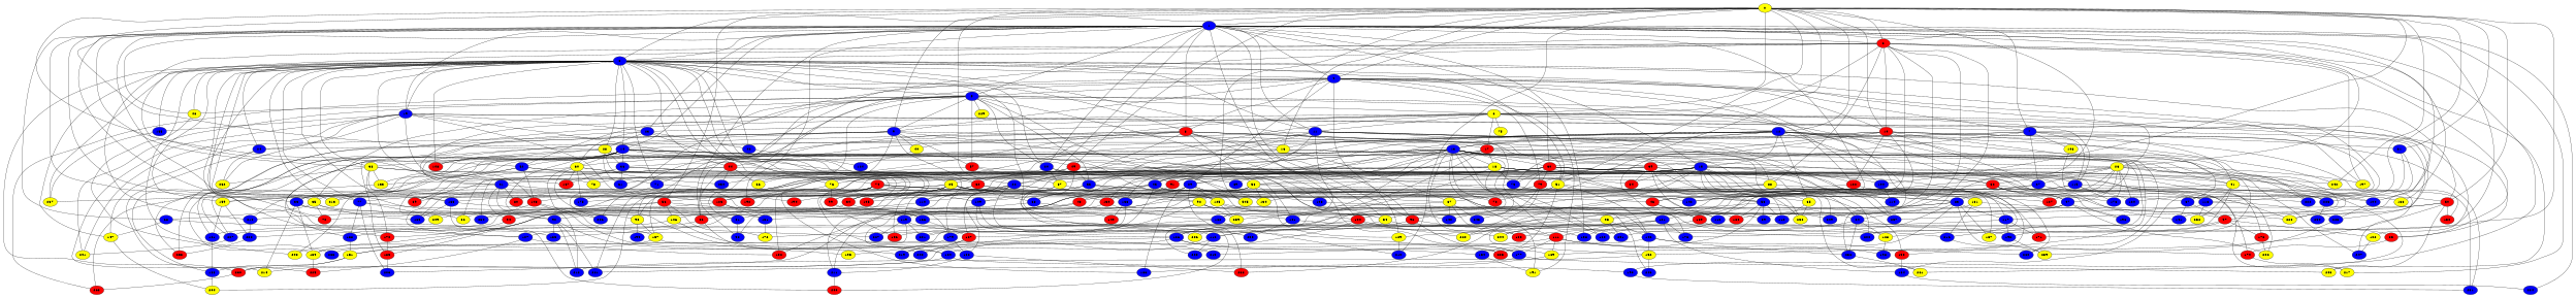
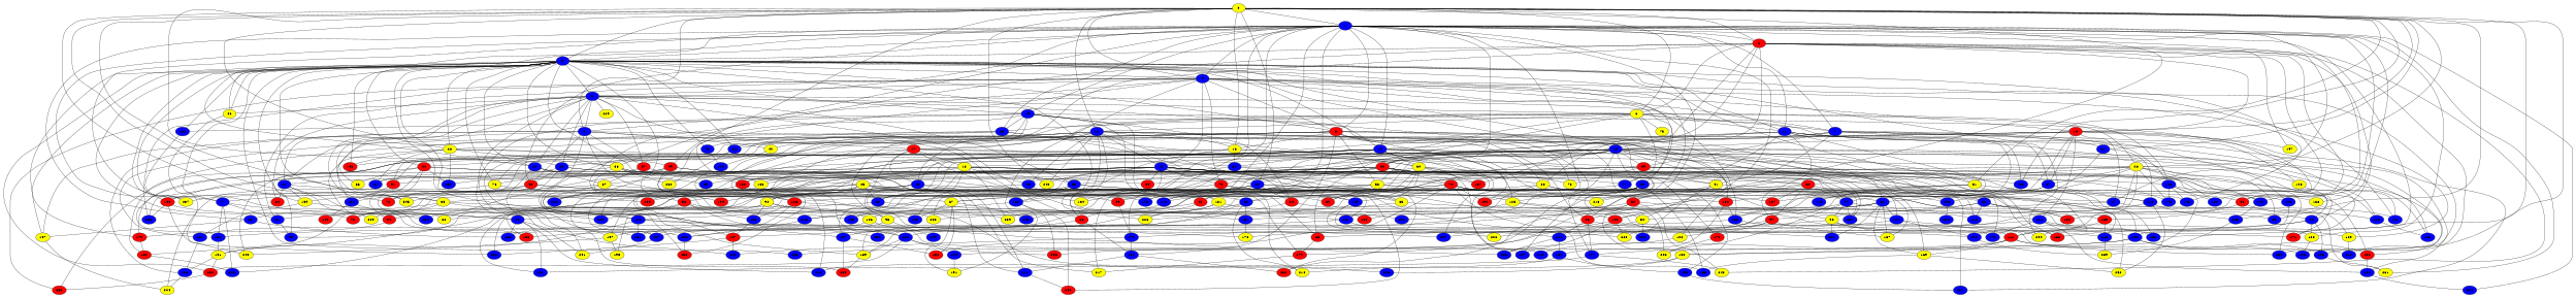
  graph {
    node [fillcolor=blue style=filled]
    0 [fillcolor=yellow]
    1
    2 [fillcolor=red]
    3
    4
    6 [fillcolor=yellow]
    9
    10 [fillcolor=red]
    12
    16 [fillcolor=yellow]
    22
    28 [fillcolor=yellow]
    31
    37
    49 [fillcolor=red]
    50 [fillcolor=red]
    51 [fillcolor=yellow]
    52
    56 [fillcolor=red]
    59
    72 [fillcolor=red]
    100
    n23 [fillcolor=yellow label=545]
    193
    210
    242 [fillcolor=yellow]
    5
    7
    8 [fillcolor=red]
    11
    14
    19
    20
    23
    26 [fillcolor=yellow]
    30 [fillcolor=red]
    33
    38 [fillcolor=yellow]
    46 [fillcolor=red]
    48 [fillcolor=yellow]
    62 [fillcolor=red]
    68
    77
    86 [fillcolor=red]
    90
    96 [fillcolor=red]
    104
    128 [fillcolor=yellow]
    144 [fillcolor=red]
    158
    163
    168 [fillcolor=yellow]
    192 [fillcolor=red]
    217 [fillcolor=yellow]
    224
    261 [fillcolor=yellow]
    64
    85 [fillcolor=red]
    88 [fillcolor=yellow]
    93 [fillcolor=yellow]
    167 [fillcolor=red]
    180 [fillcolor=red]
    197 [fillcolor=yellow]
    218
    236
    243 [fillcolor=yellow]
    13
    24
    25 [fillcolor=yellow]
    35 [fillcolor=yellow]
    42
    44 [fillcolor=red]
    70 [fillcolor=red]
    71
    76 [fillcolor=yellow]
    105 [fillcolor=red]
    107
    119
    141
    143 [fillcolor=red]
    147 [fillcolor=yellow]
    148 [fillcolor=red]
    155
    159 [fillcolor=yellow]
    164
    170 [fillcolor=red]
    213 [fillcolor=yellow]
    230 [fillcolor=red]
    233
    237 [fillcolor=yellow]
    244 [fillcolor=yellow]
    15
    29
    79 [fillcolor=red]
    81
    102 [fillcolor=yellow]
    122 [fillcolor=red]
    129 [fillcolor=yellow]
    142
    191 [fillcolor=yellow]
    256
    263 [fillcolor=red]
    66 [fillcolor=yellow]
    17 [fillcolor=red]
    75 [fillcolor=yellow]
    115
    253 [fillcolor=red]
    228 [fillcolor=yellow]
    21
    57 [fillcolor=red]
    40 [fillcolor=yellow]
    123 [fillcolor=red]
    183 [fillcolor=red]
    188
    27
    91 [fillcolor=red]
    113
    121
    127 [fillcolor=red]
    231
    45
    47
    60 [fillcolor=yellow]
    65 [fillcolor=yellow]
    73
    130 [fillcolor=red]
    136
    150 [fillcolor=red]
    209
    222
    247
    36
    32 [fillcolor=red]
    67 [fillcolor=yellow]
    138
    53
    34 [fillcolor=red]
    110
    179
    240 [fillcolor=red]
    250
    156 [fillcolor=red]
    61
    118
    226
    97 [fillcolor=red]
    55
    84 [fillcolor=red]
    140
    149 [fillcolor=red]
    117
    82 [fillcolor=yellow]
    152 [fillcolor=yellow]
    146
    154
    89 [fillcolor=red]
    106 [fillcolor=yellow]
    151 [fillcolor=yellow]
    166
    172 [fillcolor=yellow]
    114
    239 [fillcolor=yellow]
    80 [fillcolor=red]
    177
    196
    229 [fillcolor=yellow]
    241 [fillcolor=yellow]
    39 [fillcolor=red]
    41 [fillcolor=yellow]
    108 [fillcolor=yellow]
    223
    54 [fillcolor=yellow]
    58 [fillcolor=yellow]
    182
    185 [fillcolor=red]
    212
    63
    160
    162
    198
    260
    99 [fillcolor=red]
    103
    125 [fillcolor=yellow]
    133 [fillcolor=yellow]
    139 [fillcolor=yellow]
    227
    78 [fillcolor=yellow]
    120
    214 [fillcolor=yellow]
    232 [fillcolor=yellow]
    87 [fillcolor=yellow]
    69
    157 [fillcolor=yellow]
    161
    111 [fillcolor=red]
    176
    95 [fillcolor=yellow]
    131
    171 [fillcolor=red]
    74 [fillcolor=red]
    190
    221
    258 [fillcolor=yellow]
    101
    194 [fillcolor=red]
    216
    189 [fillcolor=red]
    248 [fillcolor=yellow]
    175
    135
    203
    249 [fillcolor=yellow]
    219
    116
    205
    220 [fillcolor=yellow]
    251
    165
    235 [fillcolor=red]
    174 [fillcolor=red]
    137 [fillcolor=yellow]
    201
    199
    238
    18 [fillcolor=yellow]
    83
    153 [fillcolor=red]
    173
    187 [fillcolor=red]
    207
    257
    225 [fillcolor=red]
    92 [fillcolor=yellow]
    98
    211
    124
    169 [fillcolor=yellow]
    234
    204 [fillcolor=yellow]
    132 [fillcolor=red]
    126
    208
    200
    262 [fillcolor=red]
    43 [fillcolor=red]
    186
    245
    94 [fillcolor=red]
    134 [fillcolor=yellow]
    112
    252 [fillcolor=yellow]
    206 [fillcolor=yellow]
    178 [fillcolor=red]
    109
    195 [fillcolor=yellow]
    202 [fillcolor=yellow]
    184
    181 [fillcolor=yellow]
    259 [fillcolor=yellow]
    255
    215
    246
    254
    0 -- 1
    0 -- 2
    0 -- 3
    0 -- 4
    0 -- 6
    0 -- 9
    0 -- 10
    0 -- 12
    0 -- 16
    0 -- 22
    0 -- 28
    0 -- 31
    0 -- 37
    0 -- 49
    0 -- 50
    0 -- 51
    0 -- 52
    0 -- 56
    0 -- 59
    0 -- 72
    0 -- 100
    0 -- n23
    0 -- 193
    0 -- 210
    0 -- 242
    1 -- 2
    1 -- 3
    1 -- 4
    1 -- 5
    1 -- 7
    1 -- 8
    1 -- 11
    1 -- 14
    1 -- 19
    1 -- 20
    1 -- 23
    1 -- 26
    1 -- 30
    1 -- 33
    1 -- 38
    1 -- 46
    1 -- 48
    1 -- 62
    1 -- 68
    1 -- 77
    1 -- 86
    1 -- 90
    1 -- 96
    1 -- 104
    1 -- 128
    1 -- 144
    1 -- 158
    1 -- 163
    1 -- 168
    1 -- 192
    1 -- 217
    1 -- 224
    1 -- 261
    2 -- 3
    2 -- 6
    2 -- 10
    2 -- 46
    2 -- 64
    2 -- 85
    2 -- 88
    2 -- 93
    2 -- 167
    2 -- 180
    2 -- 197
    2 -- 218
    2 -- 236
    2 -- 243
    3 -- 4
    3 -- 28
    3 -- 50
    3 -- 51
    3 -- 5
    3 -- 8
    3 -- 11
    3 -- 14
    3 -- 19
    3 -- 20
    3 -- 38
    3 -- 48
    3 -- 77
    3 -- 163
    3 -- 13
    3 -- 24
    3 -- 25
    3 -- 35
    3 -- 42
    3 -- 44
    3 -- 70
    3 -- 71
    3 -- 76
    3 -- 105
    3 -- 107
    3 -- 119
    3 -- 141
    3 -- 143
    3 -- 147
    3 -- 148
    3 -- 155
    3 -- 159
    3 -- 164
    3 -- 170
    3 -- 213
    3 -- 230
    3 -- 233
    3 -- 237
    3 -- 244
    4 -- 9
    4 -- 10
    4 -- 5
    4 -- 7
    4 -- 8
    4 -- 15
    4 -- 29
    4 -- 79
    4 -- 81
    4 -- 102
    4 -- 122
    4 -- 129
    4 -- 142
    4 -- 191
    4 -- 256
    4 -- 263
    6 -- 12
    6 -- 22
    6 -- 7
    6 -- 11
    6 -- 23
    6 -- 26
    6 -- 71
-   6 -- 66
    6 -- 17
    6 -- 75
    6 -- 115
    6 -- 253
    6 -- 228
    9 -- 62
    9 -- 147
    9 -- 17
    9 -- 253
    9 -- 21
    9 -- 57
    9 -- 40
    9 -- 123
    9 -- 183
    9 -- 188
    10 -- 37
    10 -- 30
    10 -- 197
    10 -- 13
    10 -- 122
    10 -- 27
    10 -- 91
    10 -- 113
    10 -- 121
    10 -- 127
    10 -- 231
    12 -- 16
    12 -- 242
    12 -- 76
    12 -- 15
    12 -- 17
    12 -- 228
    12 -- 45
    12 -- 47
    12 -- 60
    12 -- 65
    12 -- 73
    12 -- 130
    12 -- 136
    12 -- 150
    12 -- 209
    12 -- 222
    12 -- 247
    16 -- 26
    16 -- 45
    16 -- 36
    16 -- 32
    16 -- 67
    16 -- 138
    22 -- 35
    22 -- 237
    22 -- 81
    22 -- 142
    22 -- 53
    22 -- 34
    22 -- 110
    22 -- 179
    22 -- 240
    28 -- 49
    28 -- 38
    28 -- 148
    28 -- 36
    28 -- 250
    28 -- 156
    28 -- 61
    31 -- 118
    31 -- 226
    37 -- 141
    37 -- 97
    49 -- 93
    49 -- 61
    49 -- 55
    49 -- 84
    49 -- 140
    49 -- 149
    50 -- 243
    50 -- 150
    50 -- 117
    50 -- 82
    50 -- 152
    51 -- 130
    51 -- 110
    51 -- 118
    51 -- 146
    51 -- 154
    52 -- 62
    52 -- 71
    52 -- 143
    52 -- 82
    52 -- 89
    56 -- 70
    56 -- 106
    56 -- 151
    56 -- 166
    56 -- 172
    100 -- 114
    193 -- 239
    5 -- 6
    5 -- 9
    5 -- 52
    5 -- 100
    5 -- n23
    5 -- 20
    5 -- 48
    5 -- 86
    5 -- 35
    5 -- 66
    5 -- 21
    5 -- 57
    5 -- 55
    5 -- 80
    5 -- 177
    5 -- 196
    5 -- 229
    5 -- 241
    7 -- 31
    7 -- 13
    7 -- 24
    7 -- 115
    7 -- 27
    7 -- 39
    7 -- 41
    7 -- 108
    7 -- 223
    8 -- 16
    8 -- 51
    8 -- 96
    8 -- 192
    8 -- 88
    8 -- 44
    8 -- 40
    8 -- 53
    8 -- 54
    8 -- 58
    8 -- 182
    8 -- 185
    8 -- 212
    11 -- 14
    11 -- 29
    11 -- 97
    11 -- 55
    11 -- 114
    11 -- 63
    11 -- 160
    11 -- 162
    11 -- 198
    11 -- 260
    14 -- 52
    14 -- 59
    14 -- 148
    14 -- 213
    14 -- 263
    14 -- 91
    14 -- 60
    14 -- 247
    14 -- 36
    14 -- 99
    14 -- 103
    14 -- 125
    14 -- 133
    14 -- 139
    14 -- 227
    19 -- 23
    19 -- 85
    19 -- 24
    19 -- 155
    19 -- 123
    19 -- 34
    19 -- 241
    19 -- 78
    19 -- 120
    19 -- 214
    19 -- 232
    20 -- 217
    20 -- 87
    20 -- 69
    20 -- 157
    23 -- 28
    23 -- 42
    23 -- 60
    23 -- 34
    23 -- 161
    26 -- 104
    26 -- 27
    26 -- 47
    26 -- 32
-   26 -- 197
+   26 -- 108
    26 -- 58
    26 -- 120
    26 -- 111
    26 -- 176
    26 -- 95
    26 -- 131
    26 -- 171
    30 -- 79
    30 -- 231
    30 -- 73
    30 -- 32
    30 -- 67
    30 -- 226
    30 -- 117
    30 -- 185
    30 -- 133
    30 -- 74
    30 -- 190
    30 -- 221
    30 -- 258
    33 -- 93
    33 -- 139
    33 -- 214
    33 -- 131
    38 -- 170
    38 -- 133
    38 -- 232
    38 -- 101
    38 -- 194
    38 -- 216
    46 -- 113
    46 -- 189
    48 -- 248
    62 -- 72
    62 -- 77
    62 -- 67
    62 -- 175
    68 -- 147
    68 -- 135
    77 -- 81
    77 -- 138
    77 -- 203
    77 -- 249
    86 -- 107
    86 -- 182
    90 -- 212
    90 -- 221
    90 -- 135
    90 -- 219
    96 -- 177
    96 -- 111
    96 -- 116
    104 -- 223
    128 -- 198
    144 -- 227
    144 -- 205
    144 -- 220
    144 -- 251
    163 -- 240
    163 -- 165
    163 -- 235
    64 -- 128
    64 -- 85
    64 -- 236
    64 -- 183
    85 -- 174
    88 -- 104
    88 -- 139
    88 -- 137
    88 -- 201
    93 -- 157
    93 -- 199
    218 -- 238
    236 -- 261
    13 -- 72
    13 -- 30
    13 -- 33
    13 -- 158
    13 -- 218
    13 -- 15
    13 -- 29
    13 -- 183
    13 -- 39
    13 -- 58
    13 -- 63
    13 -- 160
    13 -- 162
    13 -- 99
    13 -- 87
    13 -- 111
    13 -- 101
    13 -- 18
    13 -- 83
    13 -- 153
    13 -- 173
    13 -- 187
    13 -- 207
    13 -- 257
    24 -- 232
    24 -- 225
    25 -- 33
    25 -- 46
    25 -- 105
    25 -- 143
    25 -- 156
    25 -- 63
    25 -- 83
    25 -- 92
    25 -- 98
    25 -- 211
    35 -- 68
    35 -- 70
    35 -- 119
    35 -- 165
    42 -- 124
    44 -- 66
    44 -- 250
    44 -- 82
    44 -- 153
    44 -- 98
    44 -- 169
    44 -- 234
    71 -- 95
    71 -- 175
    76 -- 99
    76 -- 204
    107 -- 225
    107 -- 132
    119 -- 151
    119 -- 227
    119 -- 201
    119 -- 126
    143 -- 256
    143 -- 234
    143 -- 208
    147 -- 204
    155 -- 237
    159 -- 161
    159 -- 238
    164 -- 224
    170 -- 185
    230 -- 263
    15 -- 22
    15 -- 56
    15 -- 242
    15 -- 64
    15 -- 76
    15 -- 79
    15 -- 122
    15 -- 65
    15 -- 209
    15 -- 84
    15 -- 260
    15 -- 69
    15 -- 176
    15 -- 165
    15 -- 257
    15 -- 92
    15 -- 200
    15 -- 262
    29 -- n23
    29 -- 106
    29 -- 54
    29 -- 125
    29 -- 262
    29 -- 43
    29 -- 186
    79 -- 261
    79 -- 194
    79 -- 220
    79 -- 245
    81 -- 98
    102 -- 247
    122 -- 222
    122 -- 126
    129 -- 210
    17 -- 45
    17 -- 222
    17 -- 39
    17 -- 41
    17 -- 248
    17 -- 205
    17 -- 18
    17 -- 134
    115 -- 168
    115 -- 142
    115 -- 152
    115 -- 120
    115 -- 176
    21 -- 37
    21 -- 90
    21 -- 159
    21 -- 80
    21 -- 94
    57 -- 256
    57 -- 87
    57 -- 174
    40 -- 124
    123 -- 166
    123 -- 131
    123 -- 238
    188 -- 204
    27 -- 118
    27 -- 220
    27 -- 83
    91 -- 136
    113 -- 160
    121 -- 158
    121 -- 164
    121 -- 129
    121 -- 156
    121 -- 173
    45 -- 159
    45 -- 125
    45 -- 258
    45 -- 211
    45 -- 109
    45 -- 195
    47 -- 121
    47 -- 196
    47 -- 95
    47 -- 257
    47 -- 202
    60 -- 88
    60 -- 167
    60 -- 228
    60 -- 89
    60 -- 78
    60 -- 157
    60 -- 175
    60 -- 184
    65 -- 258
    65 -- 112
    73 -- 234
    73 -- 181
    130 -- 162
    130 -- 184
    136 -- 149
    136 -- 201
    36 -- 167
    36 -- 61
    36 -- 74
    36 -- 134
    32 -- 127
    32 -- 47
    32 -- 226
    32 -- 97
    32 -- 126
    32 -- 43
    67 -- 191
    67 -- 140
    67 -- 132
    67 -- 245
    138 -- 151
    53 -- 59
    53 -- 64
    53 -- 180
    53 -- 54
    53 -- 235
    53 -- 112
    34 -- 128
    34 -- 135
    110 -- 218
    179 -- 182
    179 -- 219
    118 -- 172
    118 -- 223
    118 -- 252
    226 -- 254
    97 -- 102
    97 -- 137
    97 -- 207
    97 -- 178
    55 -- 163
    55 -- 105
    55 -- 127
    55 -- 65
    55 -- 92
    117 -- 193
    117 -- 138
    117 -- 171
    152 -- 212
    152 -- 246
    146 -- 236
    146 -- 233
    146 -- 152
    146 -- 153
    154 -- 191
    106 -- 161
    106 -- 215
    151 -- 230
    151 -- 188
    166 -- 187
    177 -- 243
    177 -- 221
    39 -- 91
    39 -- 113
    39 -- 53
    39 -- 110
    39 -- 84
    39 -- 41
    39 -- 78
    39 -- 171
    39 -- 112
    41 -- 50
    41 -- 213
    41 -- 200
    41 -- 252
    108 -- 141
    223 -- 239
    54 -- 200
    54 -- 206
    58 -- 119
    58 -- 129
    58 -- 89
    58 -- 189
    58 -- 203
    58 -- 134
    182 -- 211
    182 -- 262
    185 -- 203
    63 -- 101
    63 -- 249
    162 -- 210
    162 -- 179
    99 -- 179
    103 -- 146
    125 -- 144
    125 -- 173
    125 -- 259
    133 -- 207
    139 -- 225
    87 -- 136
    87 -- 109
    87 -- 255
    157 -- 248
    157 -- 195
    161 -- 188
    111 -- 177
    111 -- 198
    111 -- 260
    111 -- 169
    111 -- 215
    95 -- 244
    95 -- 146
    95 -- 116
    95 -- 251
    131 -- 172
    74 -- 90
    74 -- 192
    74 -- 180
    74 -- 123
    74 -- 130
    74 -- 103
    74 -- 132
    74 -- 186
    74 -- 109
    190 -- 231
    101 -- 193
    101 -- 255
    216 -- 239
    189 -- 244
    189 -- 216
    116 -- 205
    116 -- 184
    174 -- 217
    238 -- 253
    18 -- 100
    18 -- 25
    18 -- 107
    18 -- 115
    18 -- 21
    18 -- 73
    18 -- 250
    18 -- 140
    18 -- 178
    18 -- 202
    18 -- 259
    83 -- 96
    83 -- 144
    83 -- 117
    83 -- 251
    83 -- 174
    83 -- 137
    83 -- 169
    153 -- 164
    187 -- 219
    187 -- 208
    207 -- 241
    92 -- 209
    92 -- 166
    92 -- 208
    92 -- 259
    92 -- 246
    211 -- 240
    169 -- 186
+   169 -- 252
    126 -- 230
    126 -- 154
    126 -- 139
    126 -- 235
    43 -- 86
    43 -- 94
    94 -- 170
    178 -- 202
    109 -- 116
    109 -- 206
    184 -- 214
    184 -- 190
    181 -- 228
    181 -- 216
    181 -- 187
  }
